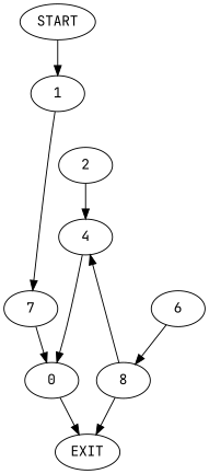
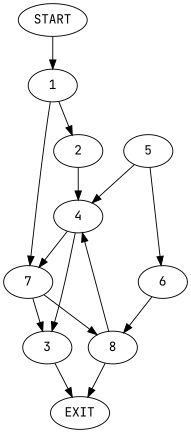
  digraph {
    fontname="JetBrains Mono"
    node [fontname="JetBrains Mono"]
    edge [fontname="JetBrains Mono"]
    n1 [label=START]
    1
    2
    7
    n5 [label=EXIT]
    4
-   3 [label=0]
+   3
+   5
    6
    8
    n1 -> 1
+   1 -> 2
    1 -> 7
    2 -> 4
    7 -> 3
+   7 -> 8
+   4 -> 7
    4 -> 3
    3 -> n5
+   5 -> 4
+   5 -> 6
    6 -> 8
    8 -> n5
    8 -> 4
  }
